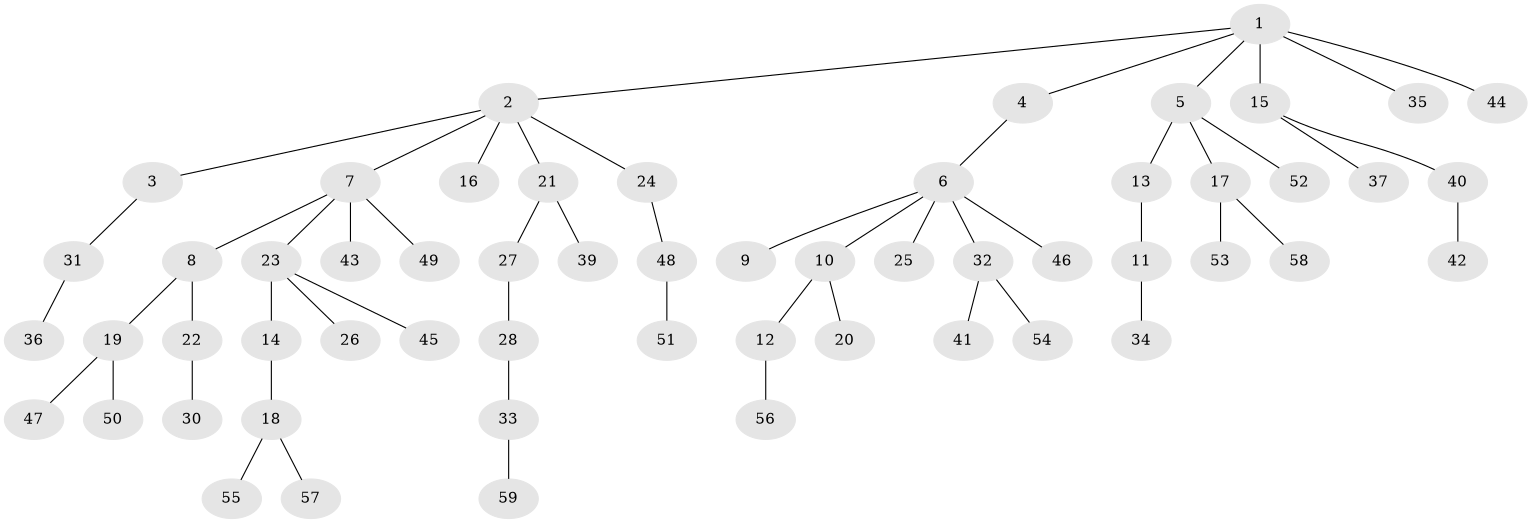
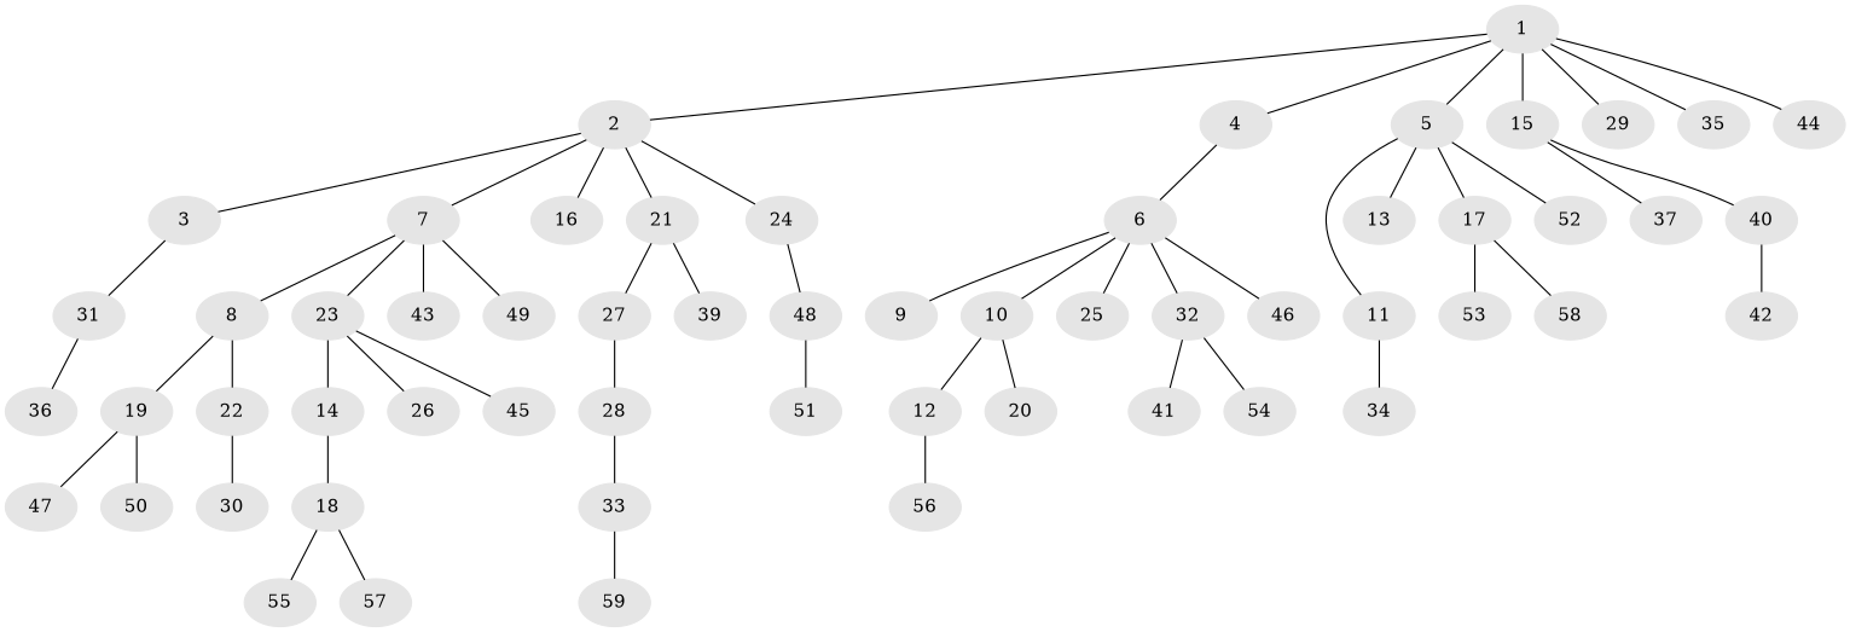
  graph {
    node [color=gray90 style=filled]
    1
    2
    4
    5
    15
+   29
    35
    44
    3
    7
    16
    21
    24
    6
    11
    13
    17
    52
    37
    40
    31
    8
    23
    43
    49
    27
    39
    48
    36
    9
    10
    25
    32
    46
    34
    53
    58
    12
    20
    41
    54
    19
    22
    14
    18
    26
    45
    47
    50
    30
    56
    55
    57
    42
    28
    51
    33
    59
    1 -- 2
    1 -- 4
    1 -- 5
    1 -- 15
+   1 -- 29
    1 -- 35
    1 -- 44
    2 -- 3
    2 -- 7
    2 -- 16
    2 -- 21
    2 -- 24
    4 -- 6
-   13 -- 11
+   5 -- 11
    5 -- 13
    5 -- 17
    5 -- 52
    15 -- 37
    15 -- 40
    3 -- 31
    7 -- 8
    7 -- 23
    7 -- 43
    7 -- 49
    21 -- 27
    21 -- 39
    24 -- 48
    6 -- 9
    6 -- 10
    6 -- 25
    6 -- 32
    6 -- 46
    11 -- 34
    17 -- 53
    17 -- 58
    40 -- 42
    31 -- 36
    8 -- 19
    8 -- 22
    23 -- 14
    23 -- 26
    23 -- 45
    27 -- 28
    48 -- 51
    10 -- 12
    10 -- 20
    32 -- 41
    32 -- 54
    12 -- 56
    19 -- 47
    19 -- 50
    22 -- 30
    14 -- 18
    18 -- 55
    18 -- 57
    28 -- 33
    33 -- 59
  }
